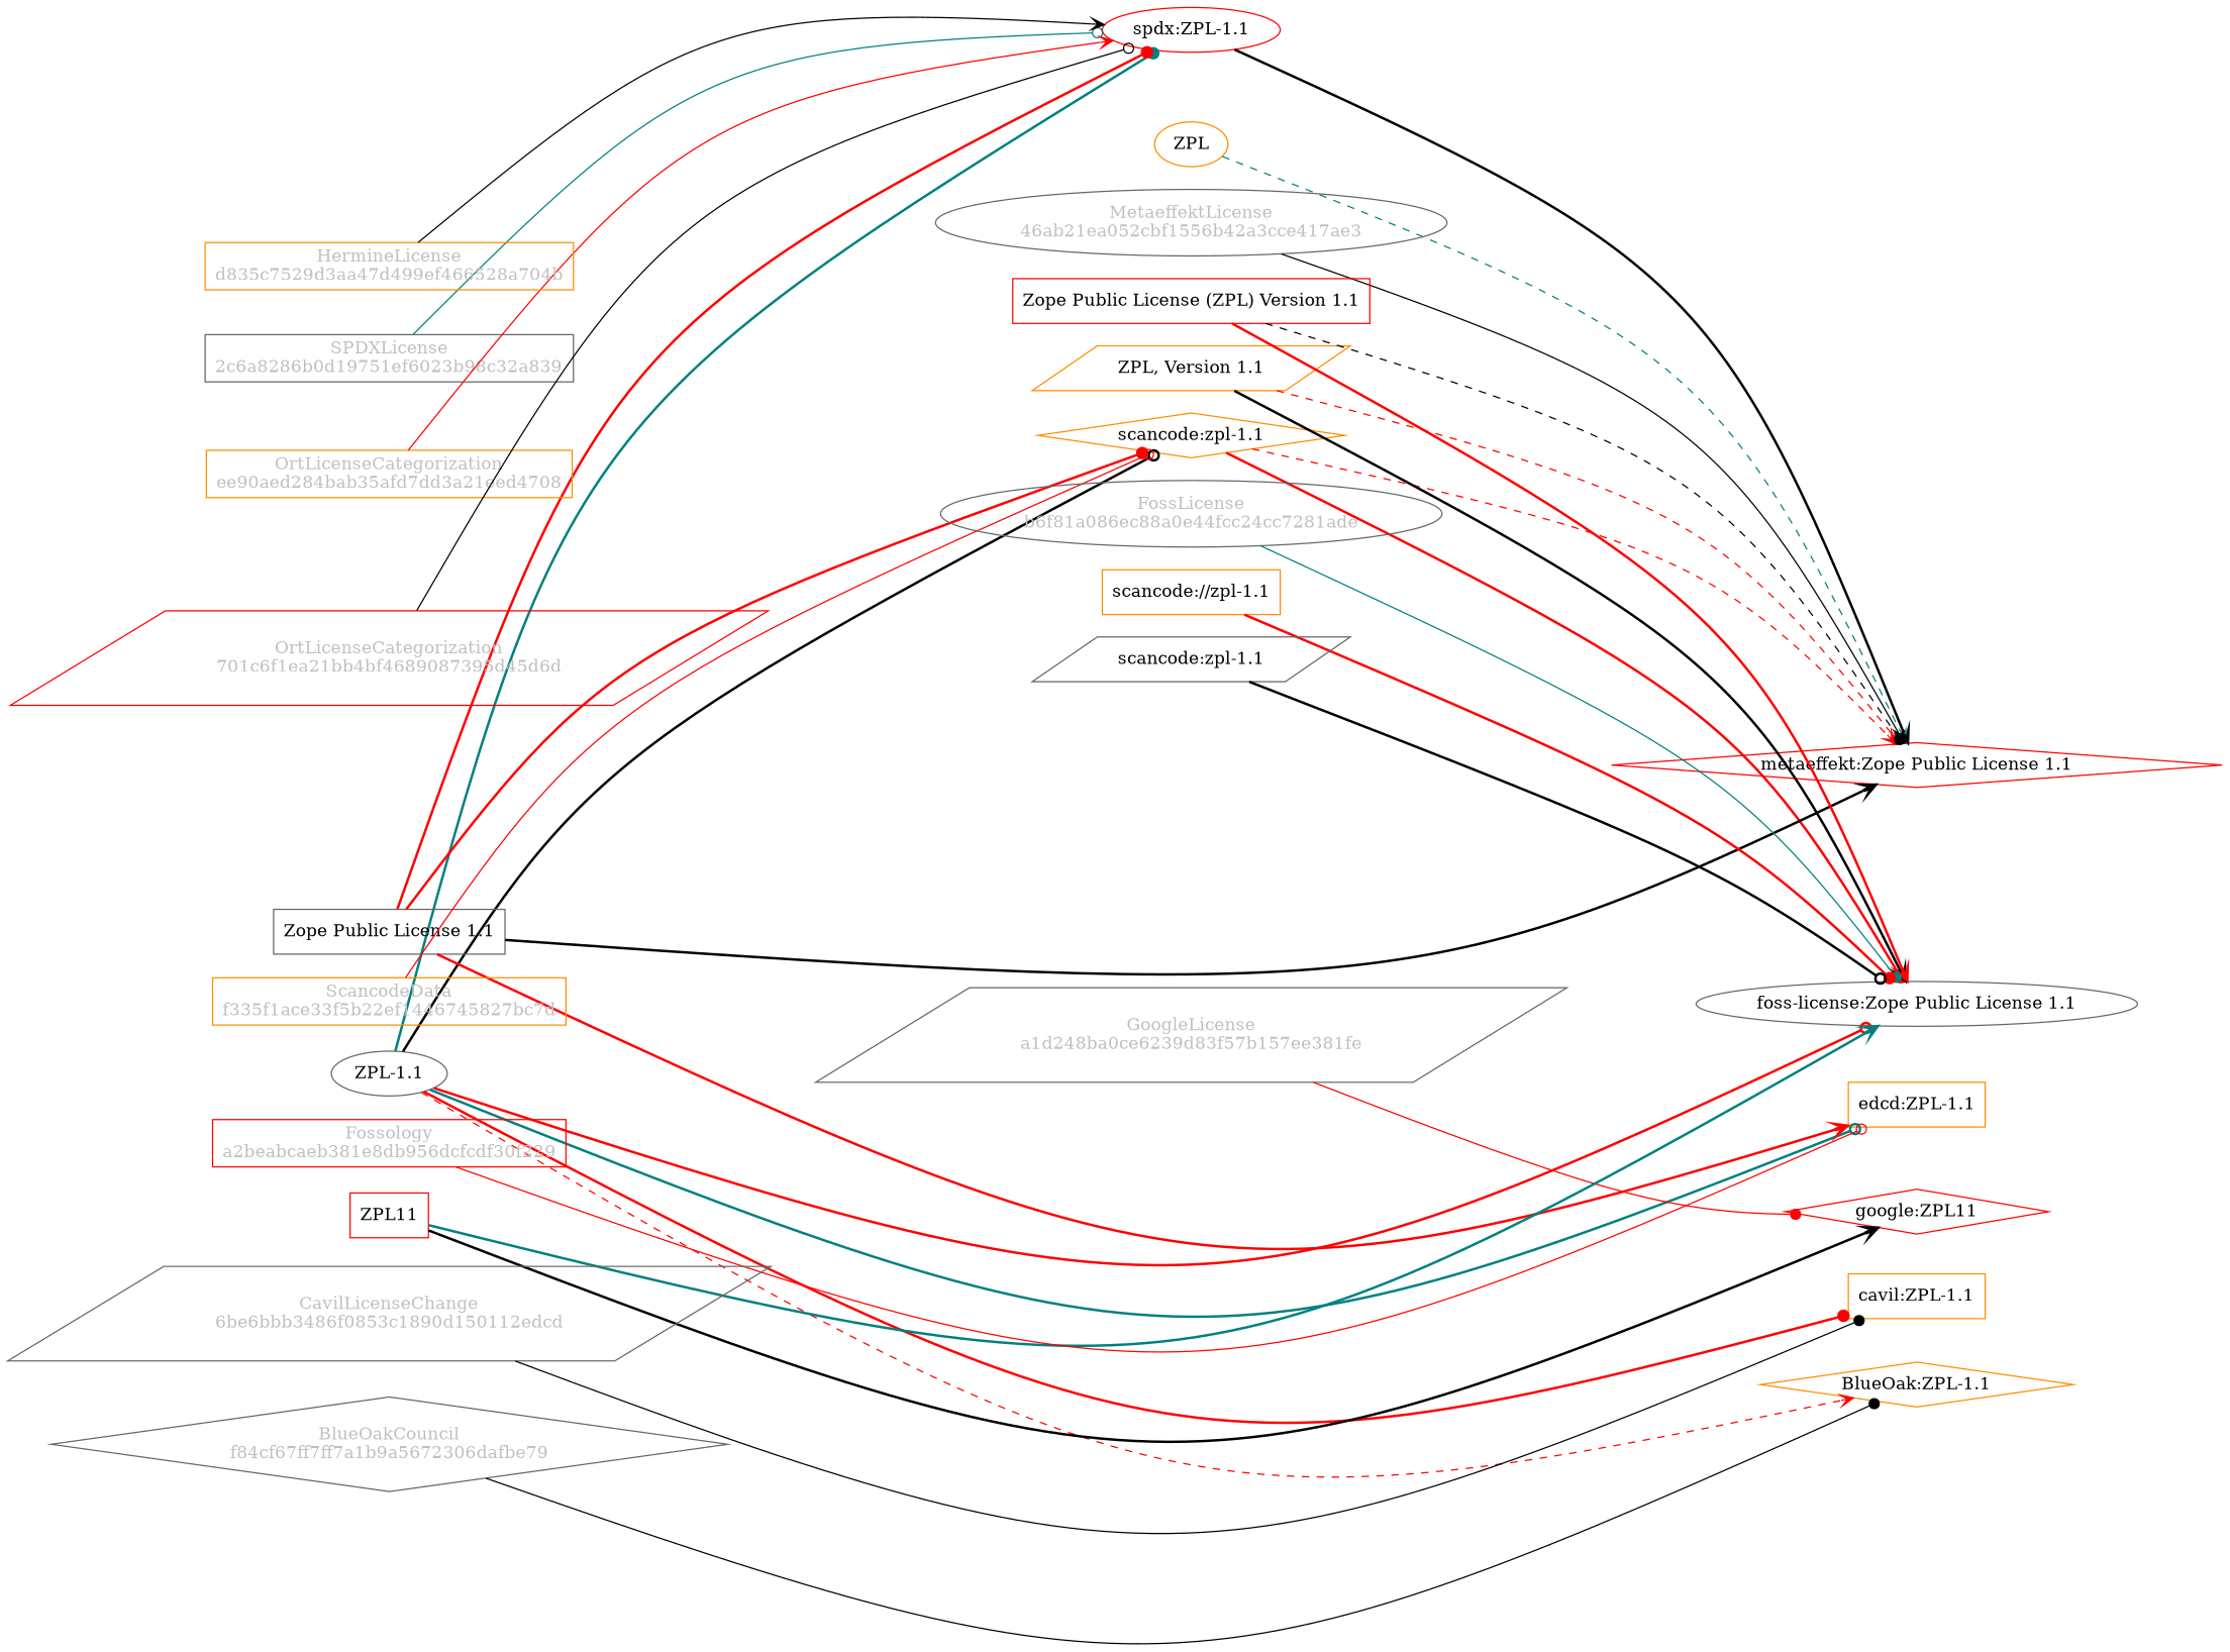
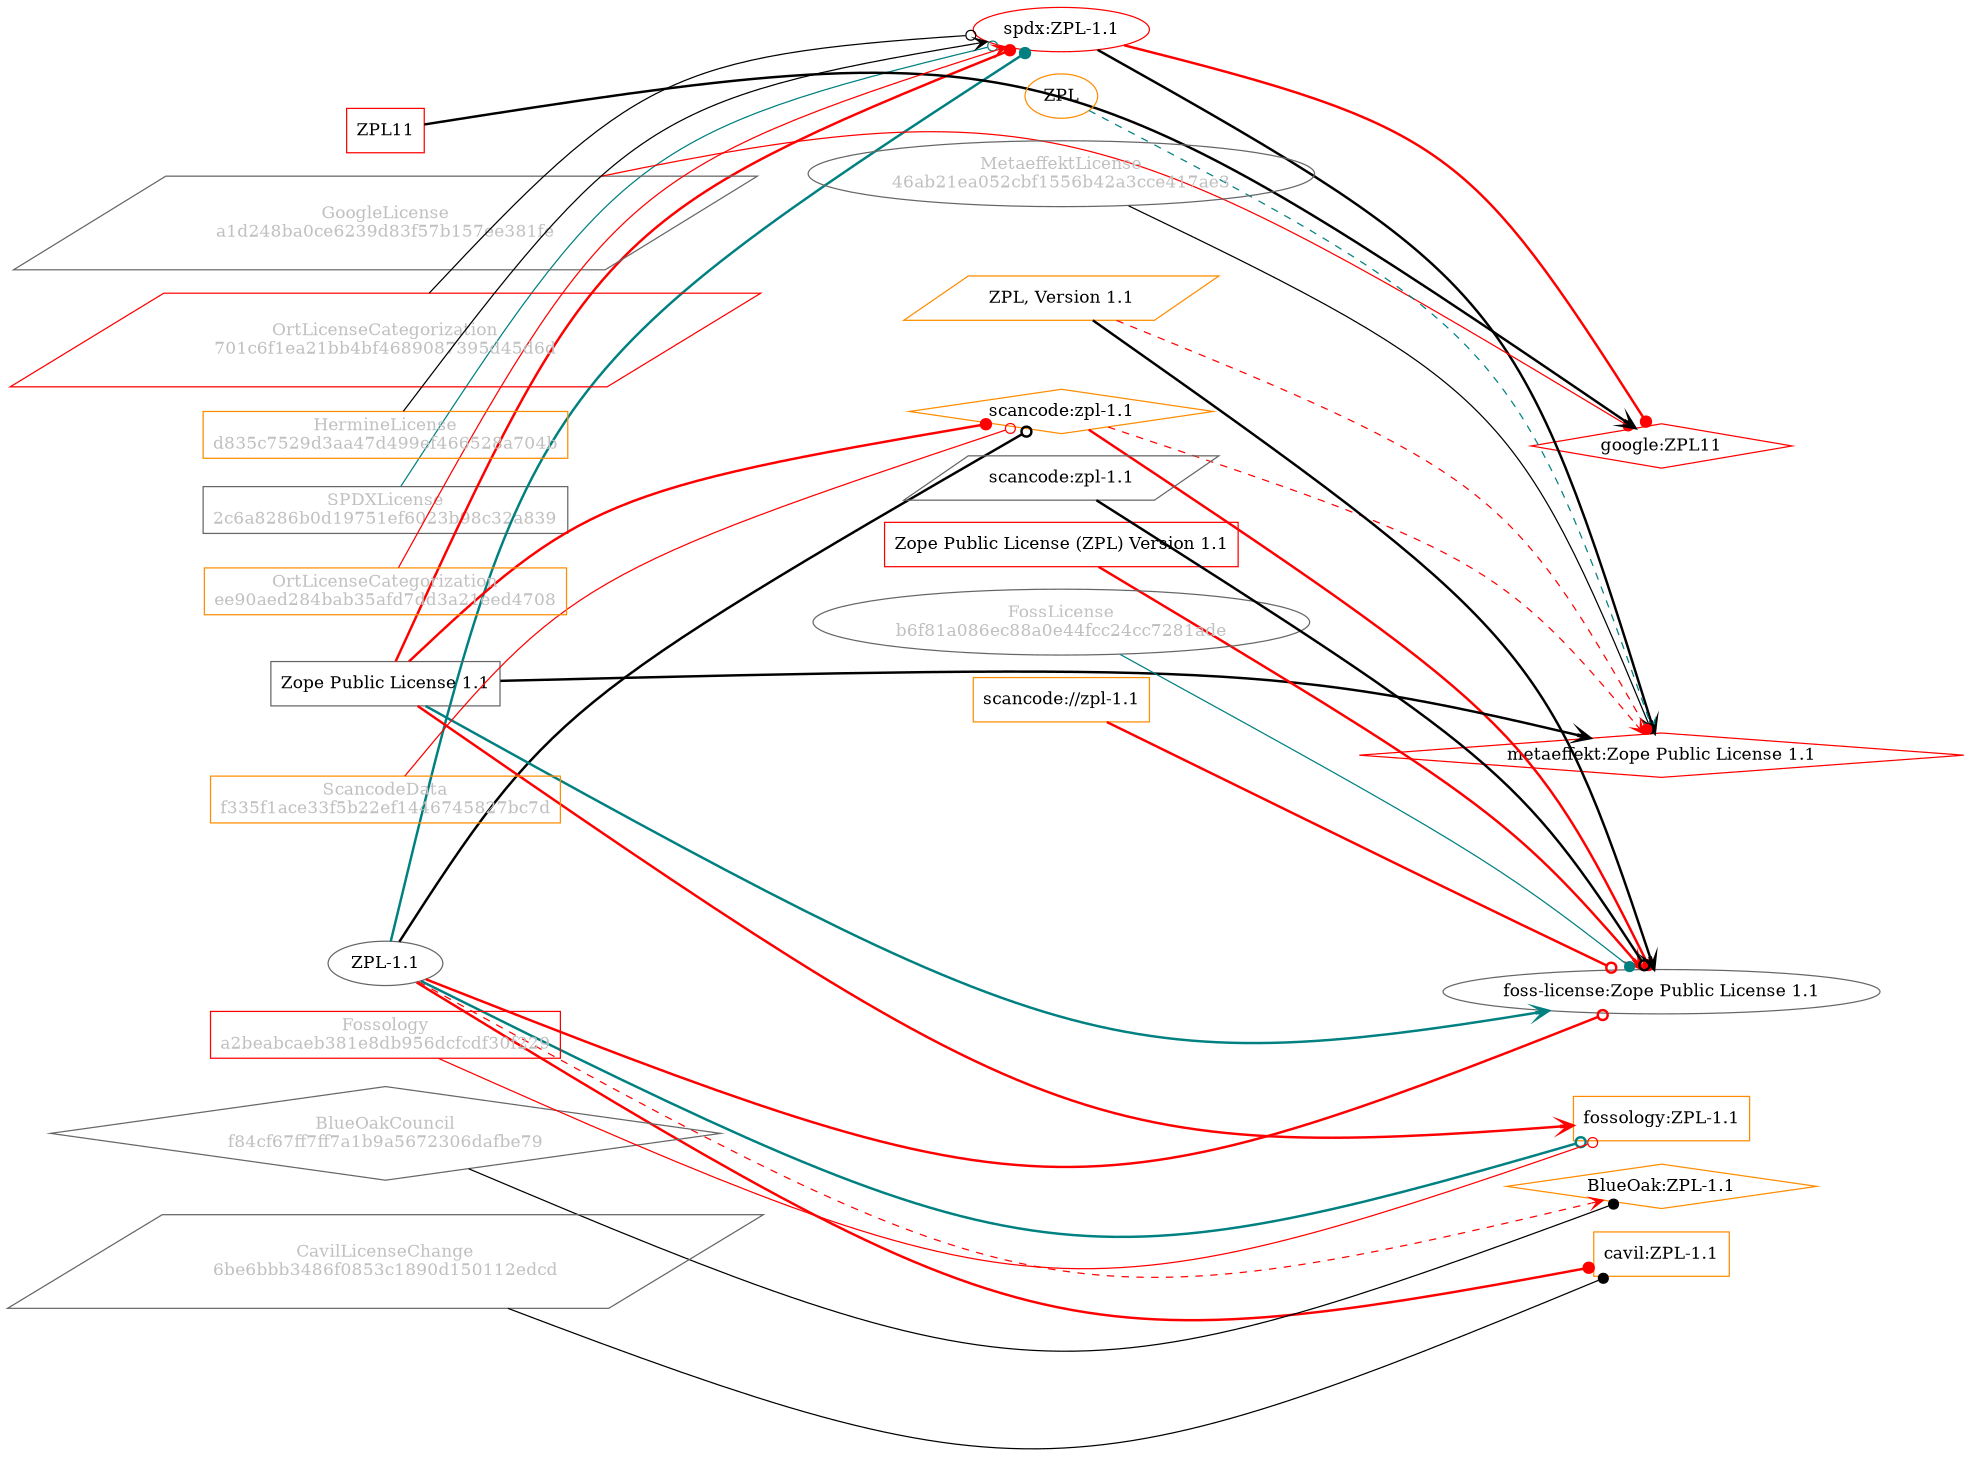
  strict digraph {
    rankdir=LR
    splines=curved
    node [color=gray40 shape=box]
    edge [arrowhead=dot color=red weight=0.7 style=bold]
    n1 [fillcolor="beige;1" fontcolor=gray label="SPDXLicense\n2c6a8286b0d19751ef6023b98c32a839"]
    n2 [color=red label="spdx:ZPL-1.1" shape=ellipse]
    n3 [color=red label="google:ZPL11" shape=diamond]
    n4 [color=red label="metaeffekt:Zope Public License 1.1" shape=diamond]
    n5 [label="ZPL-1.1" shape=ellipse]
    n6 [color=darkorange label="BlueOak:ZPL-1.1" shape=diamond]
    n7 [color=darkorange label="scancode:zpl-1.1" shape=diamond]
-   n8 [color=darkorange label="edcd:ZPL-1.1"]
+   n8 [color=darkorange label="fossology:ZPL-1.1"]
    n9 [color=darkorange label="cavil:ZPL-1.1"]
    n10 [label="foss-license:Zope Public License 1.1" shape=ellipse]
    n11 [label="Zope Public License 1.1"]
    n12 [fillcolor="beige;1" fontcolor=gray label="GoogleLicense\na1d248ba0ce6239d83f57b157ee381fe" shape=parallelogram]
    n13 [color=red label=ZPL11]
    n14 [fillcolor="beige;1" fontcolor=gray label="BlueOakCouncil\nf84cf67ff7ff7a1b9a5672306dafbe79" shape=diamond]
    n15 [color=darkorange fillcolor="beige;1" fontcolor=gray label="ScancodeData\nf335f1ace33f5b22ef1446745827bc7d"]
    n16 [color=red fillcolor="beige;1" fontcolor=gray label="Fossology\na2beabcaeb381e8db956dcfcdf30f229"]
    n17 [color=darkorange label=ZPL shape=ellipse]
    n18 [color=darkorange fillcolor="beige;1" fontcolor=gray label="OrtLicenseCategorization\nee90aed284bab35afd7dd3a21eed4708"]
    n19 [color=red fillcolor="beige;1" fontcolor=gray label="OrtLicenseCategorization\n701c6f1ea21bb4bf4689087395d45d6d" shape=parallelogram]
    n20 [fillcolor="beige;1" fontcolor=gray label="CavilLicenseChange\n6be6bbb3486f0853c1890d150112edcd" shape=parallelogram]
    n21 [fillcolor="beige;1" fontcolor=gray label="MetaeffektLicense\n46ab21ea052cbf1556b42a3cce417ae3" shape=ellipse]
    n22 [color=darkorange label="ZPL, Version 1.1" shape=parallelogram]
    n23 [color=red label="Zope Public License (ZPL) Version 1.1"]
    n24 [color=darkorange fillcolor="beige;1" fontcolor=gray label="HermineLicense\nd835c7529d3aa47d499ef466528a704b"]
    n25 [fillcolor="beige;1" fontcolor=gray label="FossLicense\nb6f81a086ec88a0e44fcc24cc7281ade" shape=ellipse]
    n26 [color=darkorange label="scancode://zpl-1.1"]
    n27 [label="scancode:zpl-1.1" shape=parallelogram]
    n1 -> n2 [arrowhead=odot color=teal weight=0.5 style=""]
+   n2 -> n3
    n2 -> n4 [arrowhead=vee color=black]
    n5 -> n2 [color=teal]
    n5 -> n6 [arrowhead=vee style=dashed]
    n5 -> n7 [arrowhead=odot color=black]
    n5 -> n8 [arrowhead=odot color=teal]
    n5 -> n9
    n5 -> n10 [arrowhead=odot]
    n7 -> n4 [arrowhead=vee style=dashed weight=0.5]
    n7 -> n10
    n11 -> n2
    n11 -> n4 [arrowhead=vee color=black]
    n11 -> n7
    n11 -> n8 [arrowhead=vee]
-   n13 -> n10 [arrowhead=vee color=teal]
+   n11 -> n10 [arrowhead=vee color=teal]
    n12 -> n3 [weight=0.5 style=""]
    n13 -> n3 [arrowhead=vee color=black]
    n14 -> n6 [color=black weight=0.5 style=""]
    n15 -> n7 [arrowhead=odot weight=0.5 style=""]
    n16 -> n8 [arrowhead=odot weight=0.5 style=""]
    n17 -> n4 [arrowhead=vee color=teal style=dashed weight=0.5]
    n18 -> n2 [arrowhead=vee weight=0.5 style=""]
    n19 -> n2 [arrowhead=odot color=black weight=0.5 style=""]
    n20 -> n9 [color=black weight=0.5 style=""]
    n21 -> n4 [color=black weight=0.5 style=""]
    n22 -> n4 [style=dashed weight=0.5]
    n22 -> n10 [arrowhead=vee color=black]
-   n23 -> n4 [color=black style=dashed weight=0.5]
    n23 -> n10 [arrowhead=vee]
    n24 -> n2 [arrowhead=vee color=black weight=0.5 style=""]
    n25 -> n10 [color=teal weight=0.5 style=""]
-   n26 -> n10
+   n26 -> n10 [arrowhead=odot]
    n27 -> n10 [arrowhead=odot color=black]
  }
